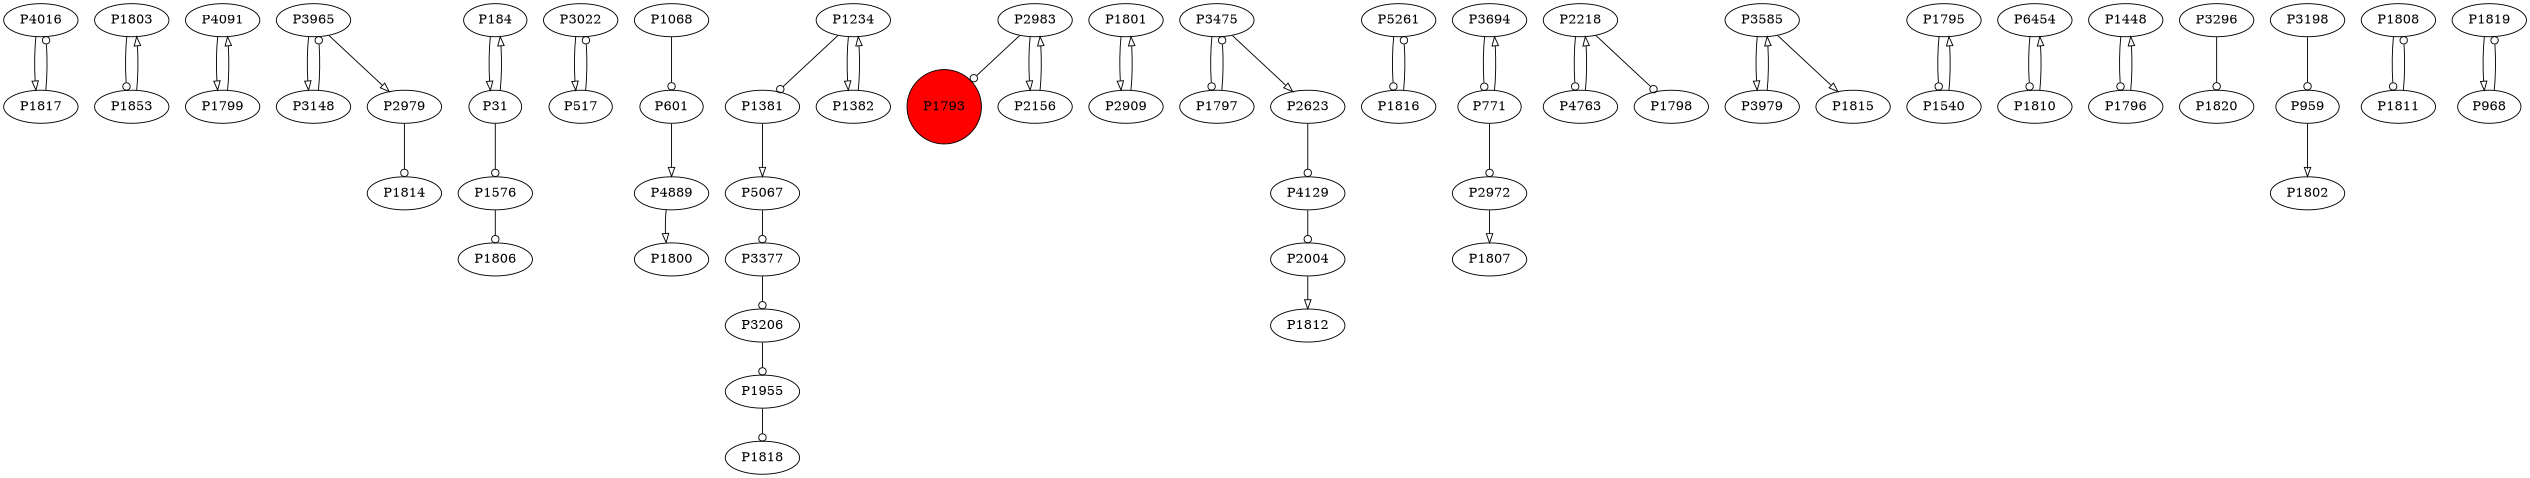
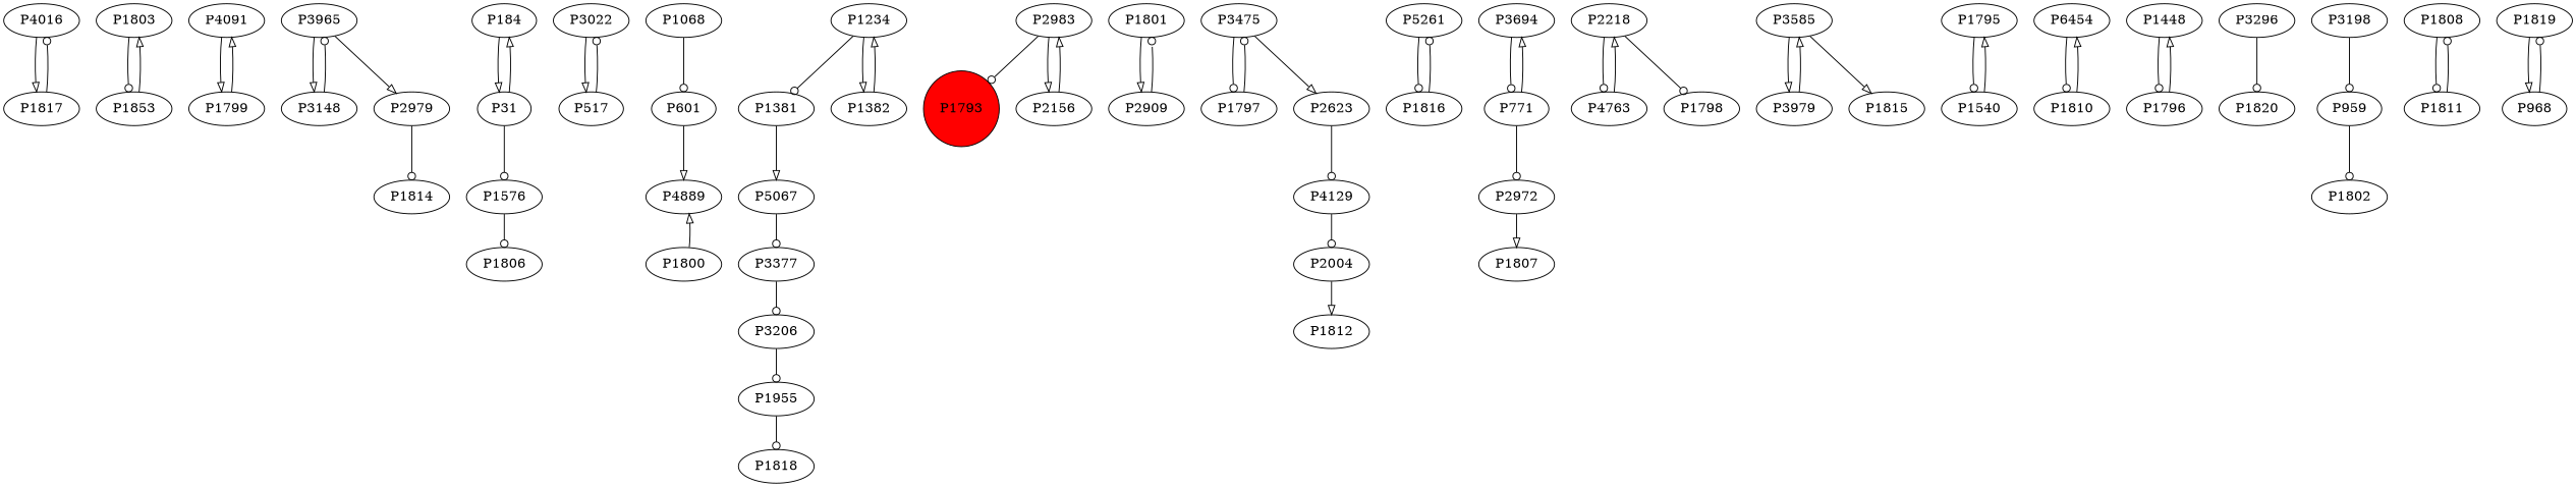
  digraph {
    edge [arrowhead=odot]
    P4016
    P1817
    P1803
    P1853
    P4091
    P1799
    P3965
    P3148
    P2979
    P1814
    P184
    P31
    P1576
    P1806
    P3022
    P517
    P1068
    P601
    P3377
    P3206
    P1955
    P1818
    P1793 [fillcolor=red shape=circle style=filled]
    P2983
    P2156
    P4889
    P1800
    P1801
    P2909
    P2004
    P1812
    P5261
    P1816
    P3694
    P771
    P2972
    P1807
    P2218
    P4763
    P1798
    P1381
    P5067
    P3475
    P1797
    P2623
    P4129
    P3585
    P3979
    P1815
    P1795
    P1540
    P1234
    P1382
    P6454
    P1810
    P1448
    P1796
    P3296
    P1820
    P959
    P1802
    P3198
    P1808
    P1811
    P1819
    P968
    P4016 -> P1817 [arrowhead=onormal]
    P1817 -> P4016
    P1803 -> P1853
    P1853 -> P1803 [arrowhead=onormal]
    P4091 -> P1799 [arrowhead=onormal]
    P1799 -> P4091 [arrowhead=onormal]
    P3965 -> P3148 [arrowhead=onormal]
    P3965 -> P2979 [arrowhead=onormal]
    P3148 -> P3965
    P2979 -> P1814
    P184 -> P31 [arrowhead=onormal]
    P31 -> P184 [arrowhead=onormal]
    P31 -> P1576
    P1576 -> P1806
    P3022 -> P517 [arrowhead=onormal]
    P517 -> P3022
    P1068 -> P601
    P601 -> P4889 [arrowhead=onormal]
    P3377 -> P3206
    P3206 -> P1955
    P1955 -> P1818
    P2983 -> P1793
    P2983 -> P2156 [arrowhead=onormal]
    P2156 -> P2983 [arrowhead=onormal]
-   P4889 -> P1800 [arrowhead=onormal]
+   P1800 -> P4889 [arrowhead=onormal]
    P1801 -> P2909 [arrowhead=onormal]
-   P2909 -> P1801 [arrowhead=onormal]
+   P2909 -> P1801
    P2004 -> P1812 [arrowhead=onormal]
    P5261 -> P1816
    P1816 -> P5261
    P3694 -> P771
    P771 -> P3694 [arrowhead=onormal]
    P771 -> P2972
    P2972 -> P1807 [arrowhead=onormal]
    P2218 -> P4763
    P2218 -> P1798
    P4763 -> P2218 [arrowhead=onormal]
    P1381 -> P5067 [arrowhead=onormal]
    P5067 -> P3377
    P3475 -> P1797
    P3475 -> P2623 [arrowhead=onormal]
    P1797 -> P3475
    P2623 -> P4129
    P4129 -> P2004
    P3585 -> P3979 [arrowhead=onormal]
    P3585 -> P1815 [arrowhead=onormal]
    P3979 -> P3585 [arrowhead=onormal]
    P1795 -> P1540
    P1540 -> P1795 [arrowhead=onormal]
    P1234 -> P1381
    P1234 -> P1382 [arrowhead=onormal]
    P1382 -> P1234 [arrowhead=onormal]
    P6454 -> P1810
    P1810 -> P6454 [arrowhead=onormal]
    P1448 -> P1796
    P1796 -> P1448 [arrowhead=onormal]
    P3296 -> P1820
-   P959 -> P1802 [arrowhead=onormal]
+   P959 -> P1802
    P3198 -> P959
    P1808 -> P1811
    P1811 -> P1808
    P1819 -> P968 [arrowhead=onormal]
    P968 -> P1819
  }
